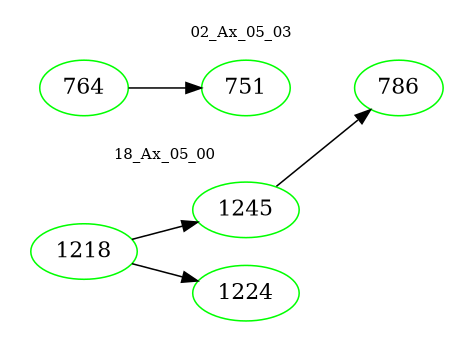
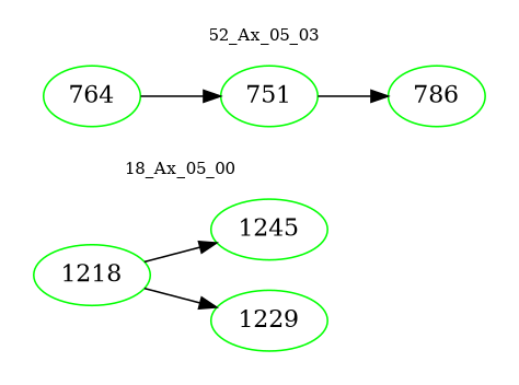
  digraph {
    rankdir=LR
    node [color=green]
    edge [color=black]
    n1 [label=764]
    n2 [label=751]
    n3 [label=786]
-   n4 [label=1224]
+   n4 [label=1229]
    n5 [label=1218]
    n6 [label=1245]
    subgraph cluster_1 {
      color=white
      fontsize=10
-     label="02_Ax_05_03"
+     label="52_Ax_05_03"
      n1
      n2
      n3
    }
    subgraph cluster_2 {
      color=white
      fontsize=10
      label="18_Ax_05_00"
      n4
      n5
      n6
    }
    n1 -> n2
-   n6 -> n3
+   n2 -> n3
    n5 -> n4
    n5 -> n6
  }
